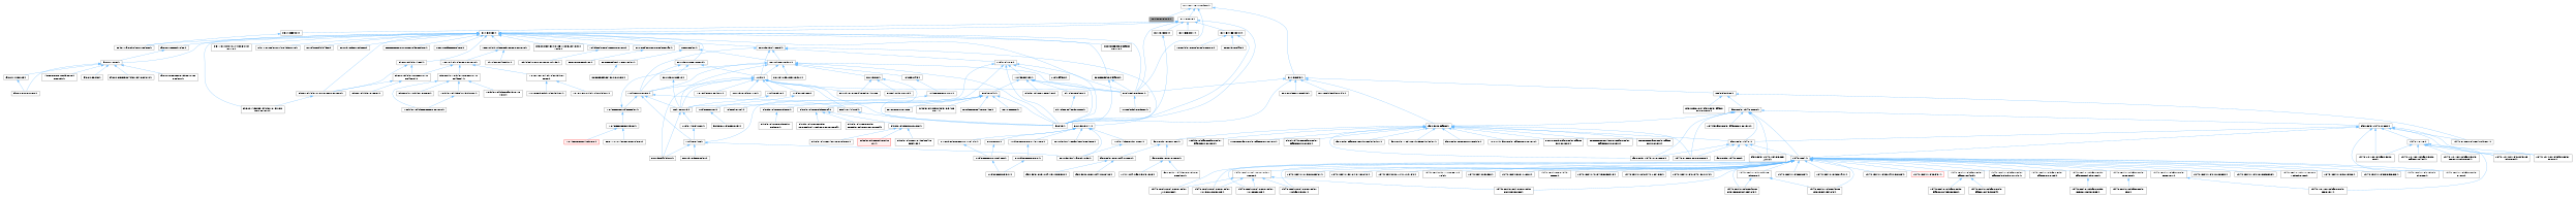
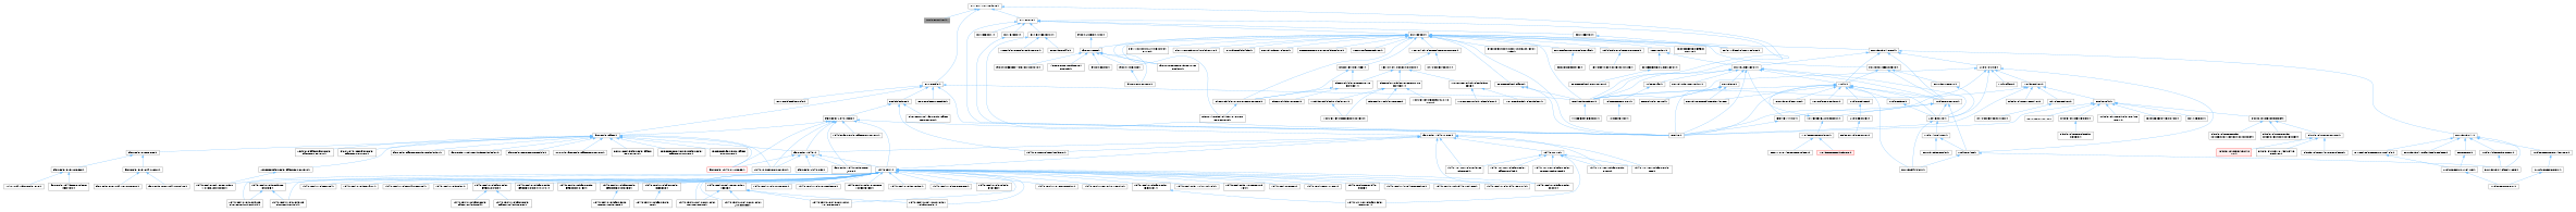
  digraph {
    node [color=grey40 fillcolor=white fontname=Helvetica fontsize=10 shape=box style=filled]
    edge [color=steelblue1 dir=back fontname=Helvetica fontsize=10 labelfontname=Helvetica labelfontsize=10 style=solid]
    n1 [color=gray40 fillcolor=grey60 fontcolor=black height=0.2 label="PackageReload.h" width=0.4]
    n2 [height=0.2 label="CurveOwnerInterface.h" width=0.4]
    n3 [height=0.2 label="CurveBase.h" width=0.4]
    n4 [height=0.2 label="EngineSharedPCH.h" width=0.4]
    n5 [height=0.2 label="CurveTable.h" width=0.4]
    n6 [height=0.2 label="CurveFactory.h" width=0.4]
    n7 [height=0.2 label="CurveFloat.h" width=0.4]
    n8 [height=0.2 label="Engine.h" width=0.4]
    n9 [height=0.2 label="CurveLinearColor.h" width=0.4]
    n10 [height=0.2 label="CurveVector.h" width=0.4]
    n11 [height=0.2 label="SCurveEditor.h" width=0.4]
    n12 [height=0.2 label="UnrealEdSharedPCH.h" width=0.4]
    n13 [height=0.2 label="CompositeCurveTable.h" width=0.4]
    n14 [height=0.2 label="CurveTableEditorUtils.h" width=0.4]
    n15 [height=0.2 label="GameplayEffect.h" width=0.4]
    n16 [height=0.2 label="ScalableFloat.h" width=0.4]
    n17 [height=0.2 label="Attenuation.h" width=0.4]
    n18 [height=0.2 label="ChaosFleshComputeMuscleActivation\lNode.h" width=0.4]
    n19 [height=0.2 label="ChaosVehicleMovementComponent.h" width=0.4]
    n20 [height=0.2 label="ChaosWheeledVehicleMovement\lComponent.h" width=0.4]
    n21 [height=0.2 label="ChaosVehicleWheel.h" width=0.4]
    n22 [height=0.2 label="CurveEditorZoomScaleConfig.h" width=0.4]
    n23 [height=0.2 label="ForceFeedbackEffect.h" width=0.4]
    n24 [height=0.2 label="GroomAsset.h" width=0.4]
    n25 [height=0.2 label="GroomAssetPhysics.h" width=0.4]
    n26 [height=0.2 label="HapticFeedbackEffect\l_Curve.h" width=0.4]
    n27 [height=0.2 label="NetworkPhysicsSettingsComponent.h" width=0.4]
    n28 [height=0.2 label="RigVMFunction_AnimEvalRich\lCurve.h" width=0.4]
    n29 [height=0.2 label="RigVMFunction_AnimRichCurve.h" width=0.4]
    n30 [height=0.2 label="SAudioRadialSlider.h" width=0.4]
    n31 [height=0.2 label="SRigVMGraphPinCurveFloat.h" width=0.4]
    n32 [height=0.2 label="SoundNodeEnveloper.h" width=0.4]
    n33 [height=0.2 label="SoundSourceBusSend.h" width=0.4]
    n34 [height=0.2 label="SoundSubmixSend.h" width=0.4]
    n35 [height=0.2 label="StateTreeCommonConsiderations.h" width=0.4]
    n36 [height=0.2 label="UserInterfaceSettings.h" width=0.4]
    n37 [height=0.2 label="VehicleSimEngineComponent.h" width=0.4]
    n38 [height=0.2 label="MaterialExpressionColorRamp.h" width=0.4]
    n39 [height=0.2 label="SpecularProfile.h" width=0.4]
    n40 [height=0.2 label="ForceFeedbackAttenuation.h" width=0.4]
    n41 [height=0.2 label="SoundAttenuation.h" width=0.4]
    n42 [height=0.2 label="ChaosVehicleManagerAsync\lCallback.h" width=0.4]
    n43 [height=0.2 label="SequencerSettings.h" width=0.4]
    n44 [height=0.2 label="GroomCache.h" width=0.4]
    n45 [height=0.2 label="GroomComponent.h" width=0.4]
    n46 [height=0.2 label="GroomCreateFollicleMaskOptions.h" width=0.4]
    n47 [height=0.2 label="GroomCreateStrandsTextures\lOptions.h" width=0.4]
    n48 [height=0.2 label="GroomInstance.h" width=0.4]
    n49 [height=0.2 label="NiagaraDataInterfaceHair\lStrands.h" width=0.4]
    n50 [height=0.2 label="NetworkPhysicsComponent.h" width=0.4]
    n51 [height=0.2 label="PhysicsReplication.h" width=0.4]
    n52 [height=0.2 label="Audio.h" width=0.4]
    n53 [height=0.2 label="AudioComponent.h" width=0.4]
    n54 [height=0.2 label="SoundSourceBus.h" width=0.4]
    n55 [height=0.2 label="AudioVolume.h" width=0.4]
    n56 [height=0.2 label="SoundSubmix.h" width=0.4]
    n57 [height=0.2 label="VehicleSimComponentsInclude.h" width=0.4]
    n58 [height=0.2 label="ForceFeedbackComponent.h" width=0.4]
    n59 [height=0.2 label="ActiveSound.h" width=0.4]
    n60 [height=0.2 label="SoundCue.h" width=0.4]
    n61 [height=0.2 label="SoundNodeAttenuation.h" width=0.4]
    n62 [height=0.2 label="VoiceConfig.h" width=0.4]
    n63 [height=0.2 label="AudioVirtualLoop.h" width=0.4]
    n64 [height=0.2 label="SoundDefinitions.h" width=0.4]
    n65 [height=0.2 label="EngineMinimal.h" width=0.4]
    n66 [height=0.2 label="AudioDebug.h" width=0.4]
    n67 [height=0.2 label="AudioProducer.h" width=0.4]
    n68 [height=0.2 label="ISoundHandleOwner.h" width=0.4]
    n69 [height=0.2 label="SoundWaveLoadingBehavior.cpp" width=0.4]
    n70 [height=0.2 label="WaveFileComparison.h" width=0.4]
    n71 [height=0.2 label="MovieSceneAudioSection.h" width=0.4]
    n72 [height=0.2 label="AudioDevice.h" width=0.4]
    n73 [height=0.2 label="MovieSceneTranslator.h" width=0.4]
    n74 [height=0.2 label="BTTask_PlaySound.h" width=0.4]
    n75 [height=0.2 label="VoiceDataCommon.h" width=0.4]
    n76 [height=0.2 label="SoundNodeDoppler.h" width=0.4]
    n77 [height=0.2 label="SoundSubmixGraphNode.h" width=0.4]
    n78 [height=0.2 label="AudioCapturer.h" width=0.4]
    n79 [height=0.2 label="FCPXMLMovieSceneTranslator.h" width=0.4]
    n80 [color=red fillcolor="#FFF0F0" height=0.2 label="MovieSceneToolHelpers.h" width=0.4]
    n81 [height=0.2 label="EpicRtcAudioCapturer.h" width=0.4]
    n82 [height=0.2 label="VoiceChannel.h" width=0.4]
    n83 [height=0.2 label="ChaosVehicleManager.h" width=0.4]
    n84 [height=0.2 label="ChaosSimModuleManagerAsync\lCallback.h" width=0.4]
    n85 [height=0.2 label="MoverNetworkPhysicsLiaison\lBase.h" width=0.4]
    n86 [height=0.2 label="ChaosSimModuleManager.h" width=0.4]
    n87 [height=0.2 label="ModularVehicleBaseComponent.h" width=0.4]
    n88 [height=0.2 label="ModularVehicleDefaultAsync\lInput.h" width=0.4]
    n89 [height=0.2 label="ModularVehicleSimulationCU.h" width=0.4]
    n90 [height=0.2 label="MoverNetworkPhysicsLiaison.h" width=0.4]
    n91 [height=0.2 label="MoverPathedPhysicsLiaison.h" width=0.4]
    n92 [height=0.2 label="AudioEffect.h" width=0.4]
    n93 [height=0.2 label="WorldSettings.h" width=0.4]
    n94 [height=0.2 label="AudioSpectrogramViewport.h" width=0.4]
    n95 [height=0.2 label="AudioWidgetSubsystem.h" width=0.4]
    n96 [height=0.2 label="ConstantQ.h" width=0.4]
    n97 [height=0.2 label="SoundSubmixDefaultColorPalette.h" width=0.4]
    n98 [height=0.2 label="SynesthesiaSpectrumAnalysis.h" width=0.4]
    n99 [height=0.2 label="DisplayClusterNetDriver.h" width=0.4]
    n100 [height=0.2 label="EngineUtils.h" width=0.4]
    n101 [height=0.2 label="PhysicsSettings.h" width=0.4]
    n102 [height=0.2 label="DisplayClusterHelpers.h" width=0.4]
    n103 [height=0.2 label="DisplayClusterObjectRef.h" width=0.4]
    n104 [height=0.2 label="IDisplayClusterDisplayDevice\lProxy.h" width=0.4]
    n105 [height=0.2 label="LandscapeSplineProxies.h" width=0.4]
    n106 [height=0.2 label="PawnIterator.h" width=0.4]
    n107 [height=0.2 label="Texture2DArray.cpp" width=0.4]
    n108 [height=0.2 label="PhysicsReplicationLOD.h" width=0.4]
    n109 [height=0.2 label="DisplayClusterProjection\lHelpers.h" width=0.4]
    n110 [height=0.2 label="DisplayClusterRender\l_ProceduralMeshComponentRef.h" width=0.4]
    n111 [height=0.2 label="DisplayClusterRender\l_StaticMeshComponentRef.h" width=0.4]
    n112 [height=0.2 label="DisplayClusterRootActor.h" width=0.4]
    n113 [height=0.2 label="DisplayClusterMoviePipeline\lSettings.h" width=0.4]
    n114 [height=0.2 label="DisplayClusterViewportHelpers.h" width=0.4]
    n115 [color=red fillcolor="#FFF0F0" height=0.2 label="IDisplayClusterBlueprint\lAPI.h" width=0.4]
    n116 [height=0.2 label="SAudioSpectrogram.h" width=0.4]
    n117 [height=0.2 label="AudioSpectrumAnalyzer.h" width=0.4]
    n118 [height=0.2 label="AudioSpectrogram.h" width=0.4]
    n119 [height=0.2 label="AbilitySystemComponent.h" width=0.4]
    n120 [height=0.2 label="AdditionalEffectsGameplay\lEffectComponent.h" width=0.4]
    n121 [height=0.2 label="AssetTagsGameplayEffectComponent.h" width=0.4]
    n122 [height=0.2 label="BlockAbilityTagsGameplay\lEffectComponent.h" width=0.4]
    n123 [height=0.2 label="GameplayAbility.h" width=0.4]
-   n124 [height=0.2 label="GameplayAbility_Montage.h" width=0.4]
+   n124 [color=red height=0.2 label="GameplayAbility_Montage.h" width=0.4]
    n125 [height=0.2 label="GameplayCue_Types.h" width=0.4]
    n126 [height=0.2 label="GameplayEffectExecutionCalculation.h" width=0.4]
    n127 [height=0.2 label="GameplayModMagnitudeCalculation.h" width=0.4]
    n128 [height=0.2 label="GameplayTagResponseTable.h" width=0.4]
    n129 [height=0.2 label="ImmunityGameplayEffectComponent.h" width=0.4]
    n130 [height=0.2 label="RemoveOtherGameplayEffect\lComponent.h" width=0.4]
    n131 [height=0.2 label="TargetTagRequirementsGameplay\lEffectComponent.h" width=0.4]
    n132 [height=0.2 label="TargetTagsGameplayEffect\lComponent.h" width=0.4]
    n133 [height=0.2 label="AbilitySystemBlueprintLibrary.h" width=0.4]
    n134 [height=0.2 label="ChanceToApplyGameplayEffect\lComponent.h" width=0.4]
    n135 [height=0.2 label="GameplayAbilitySpec.h" width=0.4]
    n136 [height=0.2 label="AbilityTask.h" width=0.4]
    n137 [height=0.2 label="GameplayAbilitySet.h" width=0.4]
    n138 [height=0.2 label="GameplayAbility_Character\lJump.h" width=0.4]
    n139 [height=0.2 label="GameplayCueManager.h" width=0.4]
    n140 [height=0.2 label="GameplayCueNotify_Actor.h" width=0.4]
    n141 [height=0.2 label="AbilityTask_ApplyRootMotion\lConstantForce.h" width=0.4]
    n142 [height=0.2 label="AbilityTask_ApplyRootMotion\lJumpForce.h" width=0.4]
    n143 [height=0.2 label="AbilityTask_ApplyRootMotion\lMoveToActorForce.h" width=0.4]
    n144 [height=0.2 label="AbilityTask_ApplyRootMotion\lMoveToForce.h" width=0.4]
    n145 [height=0.2 label="AbilityTask_ApplyRootMotion\lWaitGameplay.h" width=0.4]
    n146 [height=0.2 label="AbilityTask_ApplyRootMotion\l_Base.h" width=0.4]
    n147 [height=0.2 label="AbilityTask_MoveToLocation.h" width=0.4]
    n148 [height=0.2 label="AbilityTask_NetworkSyncPoint.h" width=0.4]
    n149 [height=0.2 label="AbilityTask_PlayAnimAndWait.h" width=0.4]
    n150 [height=0.2 label="AbilityTask_PlayMontageAnd\lWait.h" width=0.4]
    n151 [height=0.2 label="AbilityTask_Repeat.h" width=0.4]
    n152 [height=0.2 label="AbilityTask_SpawnActor.h" width=0.4]
    n153 [height=0.2 label="AbilityTask_StartAbility\lState.h" width=0.4]
    n154 [height=0.2 label="AbilityTask_VisualizeTargeting.h" width=0.4]
    n155 [height=0.2 label="AbilityTask_WaitAbilityActivate.h" width=0.4]
    n156 [height=0.2 label="AbilityTask_WaitAbilityCommit.h" width=0.4]
    n157 [height=0.2 label="AbilityTask_WaitAttribute\lChange.h" width=0.4]
    n158 [height=0.2 label="AbilityTask_WaitAttribute\lChangeRatioThreshold.h" width=0.4]
    n159 [height=0.2 label="AbilityTask_WaitAttribute\lChangeThreshold.h" width=0.4]
    n160 [height=0.2 label="AbilityTask_WaitCancel.h" width=0.4]
    n161 [height=0.2 label="AbilityTask_WaitConfirm.h" width=0.4]
    n162 [height=0.2 label="AbilityTask_WaitConfirmCancel.h" width=0.4]
-   n163 [color=red height=0.2 label="AbilityTask_WaitDelay.h" width=0.4]
+   n163 [height=0.2 label="AbilityTask_WaitDelay.h" width=0.4]
    n164 [height=0.2 label="AbilityTask_WaitGameplay\lEffectApplied.h" width=0.4]
    n165 [height=0.2 label="AbilityTask_WaitGameplay\lEffectBlockedImmunity.h" width=0.4]
    n166 [height=0.2 label="AbilityTask_WaitGameplay\lEffectRemoved.h" width=0.4]
    n167 [height=0.2 label="AbilityTask_WaitGameplay\lEffectStackChange.h" width=0.4]
    n168 [height=0.2 label="AbilityTask_WaitGameplay\lEvent.h" width=0.4]
    n169 [height=0.2 label="AbilityTask_WaitGameplay\lTagBase.h" width=0.4]
    n170 [height=0.2 label="AbilityTask_WaitGameplay\lTagQuery.h" width=0.4]
    n171 [height=0.2 label="AbilityTask_WaitInputPress.h" width=0.4]
    n172 [height=0.2 label="AbilityTask_WaitInputRelease.h" width=0.4]
    n173 [height=0.2 label="AbilityTask_WaitMovement\lModeChange.h" width=0.4]
    n174 [height=0.2 label="AbilityTask_WaitOverlap.h" width=0.4]
    n175 [height=0.2 label="AbilityTask_WaitTargetData.h" width=0.4]
    n176 [height=0.2 label="AbilityTask_WaitVelocity\lChange.h" width=0.4]
    n177 [height=0.2 label="AbilityTask_WaitGameplay\lEffectApplied_Self.h" width=0.4]
    n178 [height=0.2 label="AbilityTask_WaitGameplay\lEffectApplied_Target.h" width=0.4]
    n179 [height=0.2 label="AbilityTask_WaitGameplay\lTagCountChanged.h" width=0.4]
    n180 [height=0.2 label="AbilityTask_WaitGameplay\lTag.h" width=0.4]
    n181 [height=0.2 label="AbilityAsync_WaitGameplay\lTagQuery.h" width=0.4]
    n182 [height=0.2 label="AnimNotify_GameplayCue.h" width=0.4]
    n183 [height=0.2 label="GameplayAbilitiesDeveloper\lSettings.h" width=0.4]
    n184 [height=0.2 label="GameplayCueNotify_BurstLatent.h" width=0.4]
    n185 [height=0.2 label="GameplayCueNotify_Looping.h" width=0.4]
    n186 [height=0.2 label="AbilitiesGameplayEffectComponent.h" width=0.4]
    n187 [height=0.2 label="GameplayAbilityTypes.h" width=0.4]
    n188 [height=0.2 label="AbilityAsync.h" width=0.4]
    n189 [height=0.2 label="AbilityAsync_WaitAttribute\lChanged.h" width=0.4]
    n190 [height=0.2 label="AbilityAsync_WaitGameplay\lEvent.h" width=0.4]
    n191 [height=0.2 label="AbilityAsync_WaitGameplay\lTag.h" width=0.4]
    n192 [height=0.2 label="AbilityAsync_WaitGameplay\lEffectApplied.h" width=0.4]
    n193 [height=0.2 label="AbilityAsync_WaitGameplay\lTagCountChanged.h" width=0.4]
    n2 -> n1
    n2 -> n3
    n2 -> n4
    n2 -> n5
    n3 -> n4
    n3 -> n6
    n3 -> n7
    n3 -> n8
    n3 -> n9
    n3 -> n10
    n3 -> n11
    n4 -> n12
    n5 -> n4
    n5 -> n8
    n5 -> n13
    n5 -> n14
    n5 -> n15
    n5 -> n16
    n7 -> n4
    n7 -> n8
    n7 -> n17
    n7 -> n18
    n7 -> n19
    n7 -> n20
    n7 -> n21
    n7 -> n22
    n7 -> n23
    n7 -> n24
-   n7 -> n25
+   n7 -> n47
    n7 -> n26
    n7 -> n27
    n7 -> n28
    n7 -> n29
    n7 -> n30
    n7 -> n31
    n7 -> n32
    n7 -> n33
    n7 -> n34
    n7 -> n35
    n7 -> n36
    n7 -> n37
    n9 -> n8
    n9 -> n38
    n9 -> n39
    n10 -> n8
    n11 -> n31
    n15 -> n119
    n15 -> n120
    n15 -> n121
    n15 -> n122
    n15 -> n123
    n15 -> n124
    n15 -> n125
    n15 -> n126
    n15 -> n127
    n15 -> n128
    n15 -> n129
    n15 -> n130
    n15 -> n131
    n15 -> n132
    n16 -> n133
    n16 -> n134
    n16 -> n135
    n17 -> n40
    n17 -> n41
    n19 -> n20
    n21 -> n19
    n21 -> n42
    n22 -> n43
    n23 -> n4
    n23 -> n8
    n24 -> n44
    n24 -> n45
    n24 -> n46
    n24 -> n47
    n24 -> n48
    n24 -> n49
    n25 -> n24
    n27 -> n50
    n27 -> n51
    n33 -> n52
    n33 -> n53
    n33 -> n54
    n34 -> n41
    n34 -> n52
    n34 -> n53
    n34 -> n55
    n34 -> n56
    n37 -> n57
    n40 -> n58
    n41 -> n4
    n41 -> n8
    n41 -> n52
    n41 -> n53
    n41 -> n59
    n41 -> n60
    n41 -> n61
    n41 -> n62
    n42 -> n19
    n42 -> n83
    n48 -> n45
    n50 -> n42
    n50 -> n84
    n50 -> n85
    n52 -> n4
    n52 -> n8
    n52 -> n53
    n52 -> n59
    n52 -> n64
    n52 -> n65
    n52 -> n66
    n52 -> n67
    n52 -> n68
    n52 -> n69
    n52 -> n70
    n53 -> n59
    n53 -> n65
    n53 -> n71
    n53 -> n72
    n54 -> n59
    n55 -> n4
    n55 -> n8
    n55 -> n59
    n55 -> n72
    n55 -> n92
    n55 -> n93
    n56 -> n77
    n56 -> n94
    n56 -> n95
    n56 -> n96
    n56 -> n97
    n56 -> n98
    n59 -> n63
    n59 -> n64
    n60 -> n8
    n60 -> n69
    n60 -> n74
    n62 -> n75
    n63 -> n72
    n65 -> n8
    n66 -> n59
    n67 -> n78
    n71 -> n41
    n71 -> n73
    n72 -> n64
-   n72 -> n76
+   n63 -> n76
    n72 -> n77
    n73 -> n79
    n73 -> n80
    n75 -> n82
    n78 -> n81
    n84 -> n86
    n84 -> n87
    n84 -> n88
    n84 -> n89
    n85 -> n90
    n85 -> n91
    n89 -> n87
    n93 -> n4
    n93 -> n8
    n93 -> n99
    n93 -> n100
    n93 -> n101
    n94 -> n116
    n95 -> n77
    n96 -> n117
    n98 -> n117
    n100 -> n8
    n100 -> n102
    n100 -> n103
    n100 -> n104
    n100 -> n105
    n100 -> n106
    n100 -> n107
    n101 -> n108
    n102 -> n109
    n103 -> n110
    n103 -> n111
    n103 -> n112
    n112 -> n113
    n112 -> n114
    n112 -> n115
    n116 -> n118
    n117 -> n118
    n123 -> n119
    n123 -> n124
    n123 -> n136
    n123 -> n137
    n123 -> n138
    n125 -> n139
    n125 -> n140
    n135 -> n15
    n135 -> n119
    n135 -> n123
    n135 -> n124
    n135 -> n136
    n135 -> n138
    n135 -> n186
    n135 -> n187
    n136 -> n141
    n136 -> n142
    n136 -> n143
    n136 -> n144
    n136 -> n145
    n136 -> n146
    n136 -> n147
    n136 -> n148
    n136 -> n149
    n136 -> n150
    n136 -> n151
    n136 -> n152
    n136 -> n153
    n136 -> n154
    n136 -> n155
    n136 -> n156
    n136 -> n157
    n136 -> n158
    n136 -> n159
    n136 -> n160
    n136 -> n161
    n136 -> n162
    n136 -> n163
    n136 -> n164
    n136 -> n165
    n136 -> n166
    n136 -> n167
    n136 -> n168
    n136 -> n169
    n136 -> n170
    n136 -> n171
    n136 -> n172
    n136 -> n173
    n136 -> n174
    n136 -> n175
    n136 -> n176
    n139 -> n182
    n139 -> n183
    n140 -> n184
    n140 -> n185
    n146 -> n141
    n146 -> n142
-   n146 -> n143
+   n121 -> n143
    n146 -> n144
    n146 -> n145
    n157 -> n158
    n157 -> n159
    n164 -> n177
    n164 -> n178
    n167 -> n179
    n169 -> n180
    n170 -> n181
    n187 -> n123
    n187 -> n133
    n187 -> n136
    n187 -> n168
    n187 -> n188
    n187 -> n189
    n187 -> n190
    n187 -> n191
    n188 -> n181
    n188 -> n189
    n188 -> n190
    n188 -> n191
    n188 -> n192
    n188 -> n193
  }
